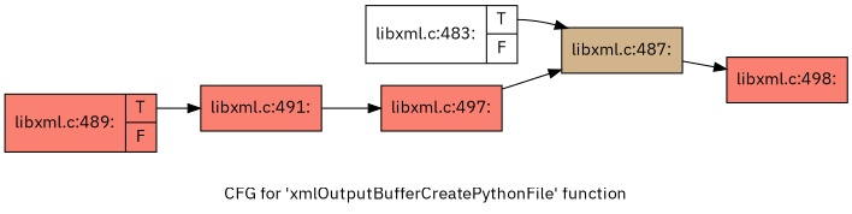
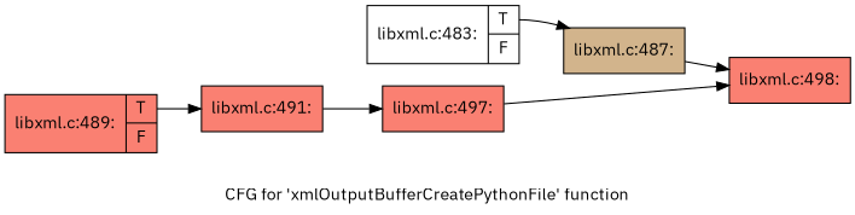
  digraph {
    fontname="IBM Plex Sans"
    label="CFG for 'xmlOutputBufferCreatePythonFile' function"
    rankdir=LR
    node [fillcolor=salmon fontname="IBM Plex Sans" shape=record style=filled]
    edge [fontname="IBM Plex Sans"]
    n1 [fillcolor=white label="{libxml.c:483:|{<s0>T|<s1>F}}"]
    n2 [fillcolor=tan label="{libxml.c:487:}"]
    n3 [label="{libxml.c:498:}"]
    n4 [label="{libxml.c:489:|{<s0>T|<s1>F}}"]
    n5 [label="{libxml.c:491:}"]
    n6 [label="{libxml.c:497:}"]
    n1 -> n2 [tailport=s0]
    n2 -> n3
    n4 -> n5 [tailport=s0]
    n5 -> n6
-   n6 -> n2
+   n6 -> n3
  }
